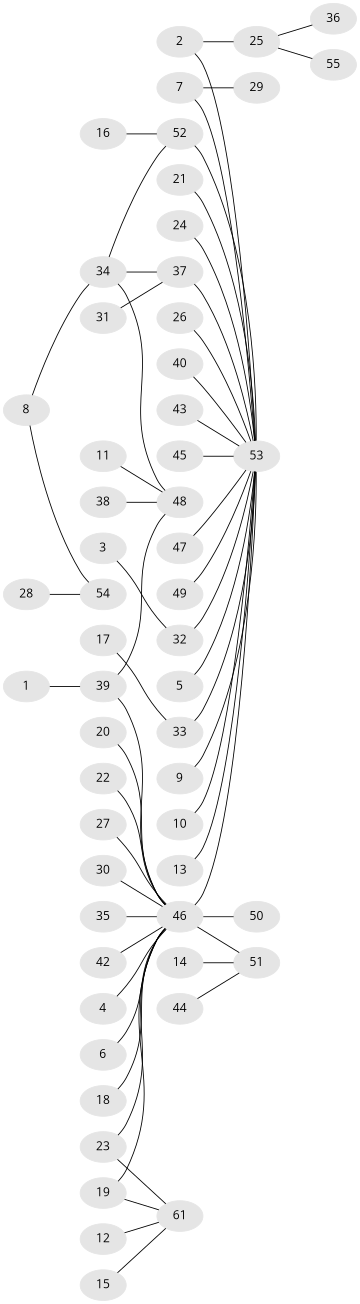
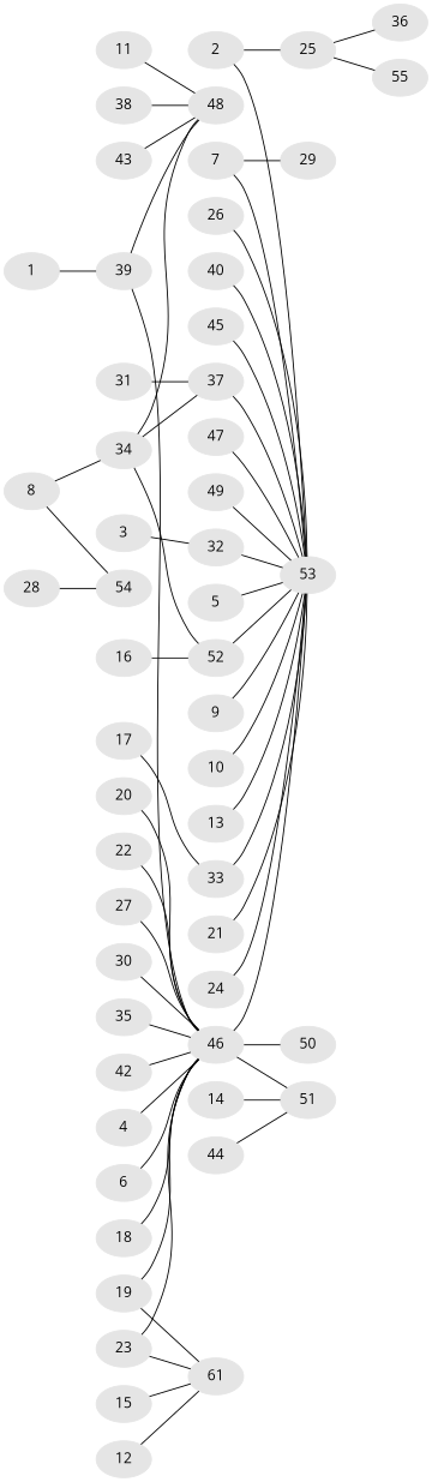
  graph {
    fontname="Open Sans"
    rankdir=LR
    node [color=gray90 fontname="Open Sans" style=filled]
    edge [fontname="Open Sans" weight=1.0]
    1
    39
    46
    48
    2
    25
    53
    36
    55
    3
    32
    4
    51
    50
    5
    6
    7
    29
    8
    34
    54
    52
    37
    9
    10
    11
    n27 [label=61]
    12
    13
    14
    15
    16
    17
    33
    18
    19
    20
    21
    22
    23
    24
    26
    27
    28
    30
    31
    35
    38
    40
    42
    43
    44
    45
    47
    49
    1 -- 39
    39 -- 46
    39 -- 48
    46 -- 53
    46 -- 51
    46 -- 50
    2 -- 25
    2 -- 53
    25 -- 36
    25 -- 55
    3 -- 32
    32 -- 53
    4 -- 46
    5 -- 53
    6 -- 46
    7 -- 53
    7 -- 29
    8 -- 34
    8 -- 54
    34 -- 48
    34 -- 52
    34 -- 37
    52 -- 53
    37 -- 53
    9 -- 53
    10 -- 53
    11 -- 48
    12 -- n27
    13 -- 53
    14 -- 51
    15 -- n27
    16 -- 52
    17 -- 33
    33 -- 53
    18 -- 46
    19 -- 46
    19 -- n27
    20 -- 46
    21 -- 53
    22 -- 46
    23 -- 46
    23 -- n27
    24 -- 53
    26 -- 53
    27 -- 46
    28 -- 54
    30 -- 46
    31 -- 37
    35 -- 46
    38 -- 48
    40 -- 53
    42 -- 46
-   43 -- 53
+   43 -- 48
    44 -- 51
    45 -- 53
    47 -- 53
    49 -- 53
  }
